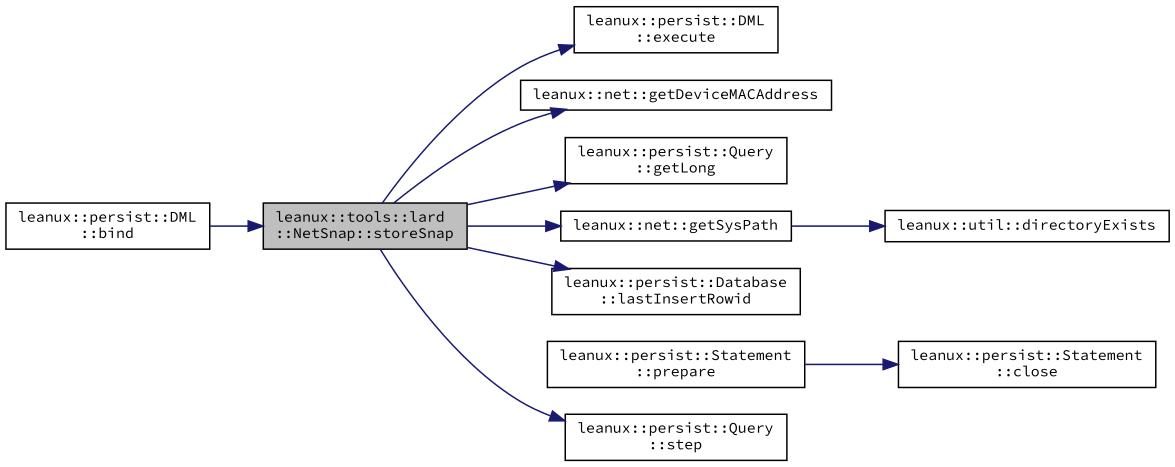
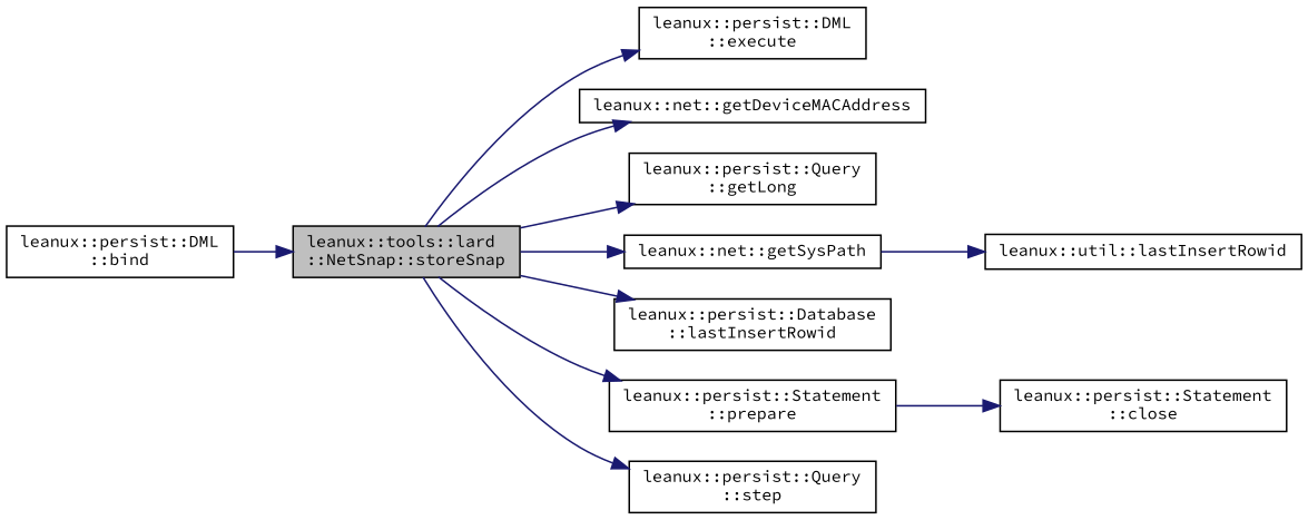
  digraph {
    fontname="Source Code Pro"
    rankdir=LR
    node [color=black fontname="Source Code Pro" fontsize=10 shape=record]
    edge [color=midnightblue fontname="Source Code Pro" fontsize=10 labelfontname=Helvetica labelfontsize=10 style=solid]
    n1 [fillcolor=grey75 fontcolor=black height=0.2 label="leanux::tools::lard\l::NetSnap::storeSnap" style=filled width=0.4]
    n2 [height=0.2 label="leanux::persist::DML\l::execute" width=0.4]
    n3 [height=0.2 label="leanux::net::getDeviceMACAddress" width=0.4]
    n4 [height=0.2 label="leanux::persist::Query\l::getLong" width=0.4]
    n5 [height=0.2 label="leanux::net::getSysPath" width=0.4]
    n6 [height=0.2 label="leanux::persist::Database\l::lastInsertRowid" width=0.4]
    n7 [height=0.2 label="leanux::persist::Statement\l::prepare" width=0.4]
    n8 [height=0.2 label="leanux::persist::Query\l::step" width=0.4]
    n9 [height=0.2 label="leanux::persist::DML\l::bind" width=0.4]
-   n10 [height=0.2 label="leanux::util::directoryExists" width=0.4]
+   n10 [height=0.2 label="leanux::util::lastInsertRowid" width=0.4]
    n11 [height=0.2 label="leanux::persist::Statement\l::close" width=0.4]
    n1 -> n2
    n1 -> n3
    n1 -> n4
    n1 -> n5
    n1 -> n6
+   n1 -> n7
    n1 -> n8
    n5 -> n10
    n7 -> n11
    n9 -> n1
  }
